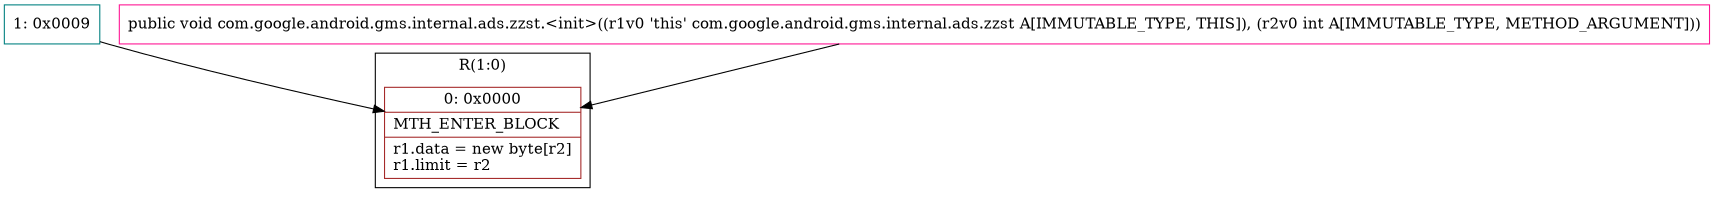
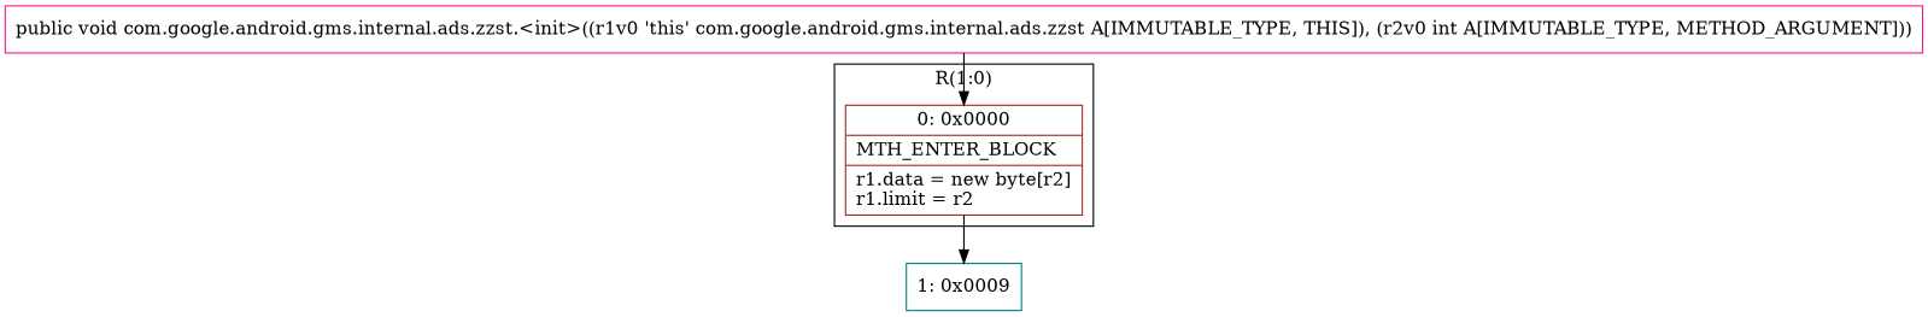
  digraph {
    node [shape=record]
    n1 [color=brown label="{0\:\ 0x0000|MTH_ENTER_BLOCK\l|r1.data = new byte[r2]\lr1.limit = r2\l}"]
    n2 [color=teal label="{1\:\ 0x0009}"]
    n3 [label="{public void com.google.android.gms.internal.ads.zzst.\<init\>((r1v0 'this' com.google.android.gms.internal.ads.zzst A[IMMUTABLE_TYPE, THIS]), (r2v0 int A[IMMUTABLE_TYPE, METHOD_ARGUMENT])) }" color=deeppink]
    subgraph cluster_1 {
      label="R(1:0)"
      n1
    }
-   n2 -> n1
+   n1 -> n2
    n3 -> n1
  }
